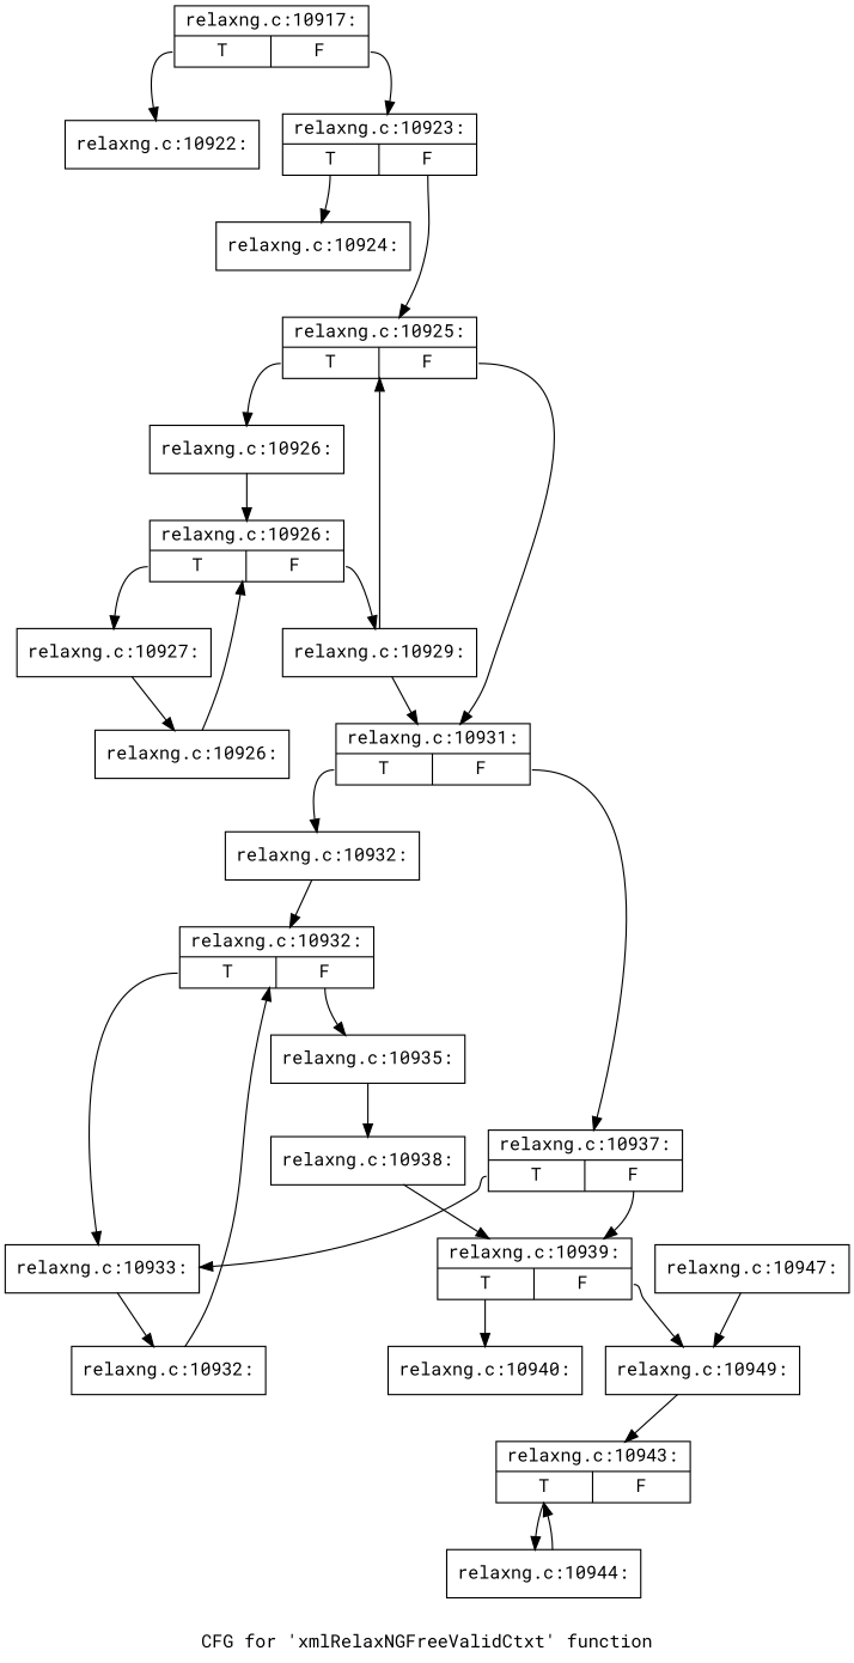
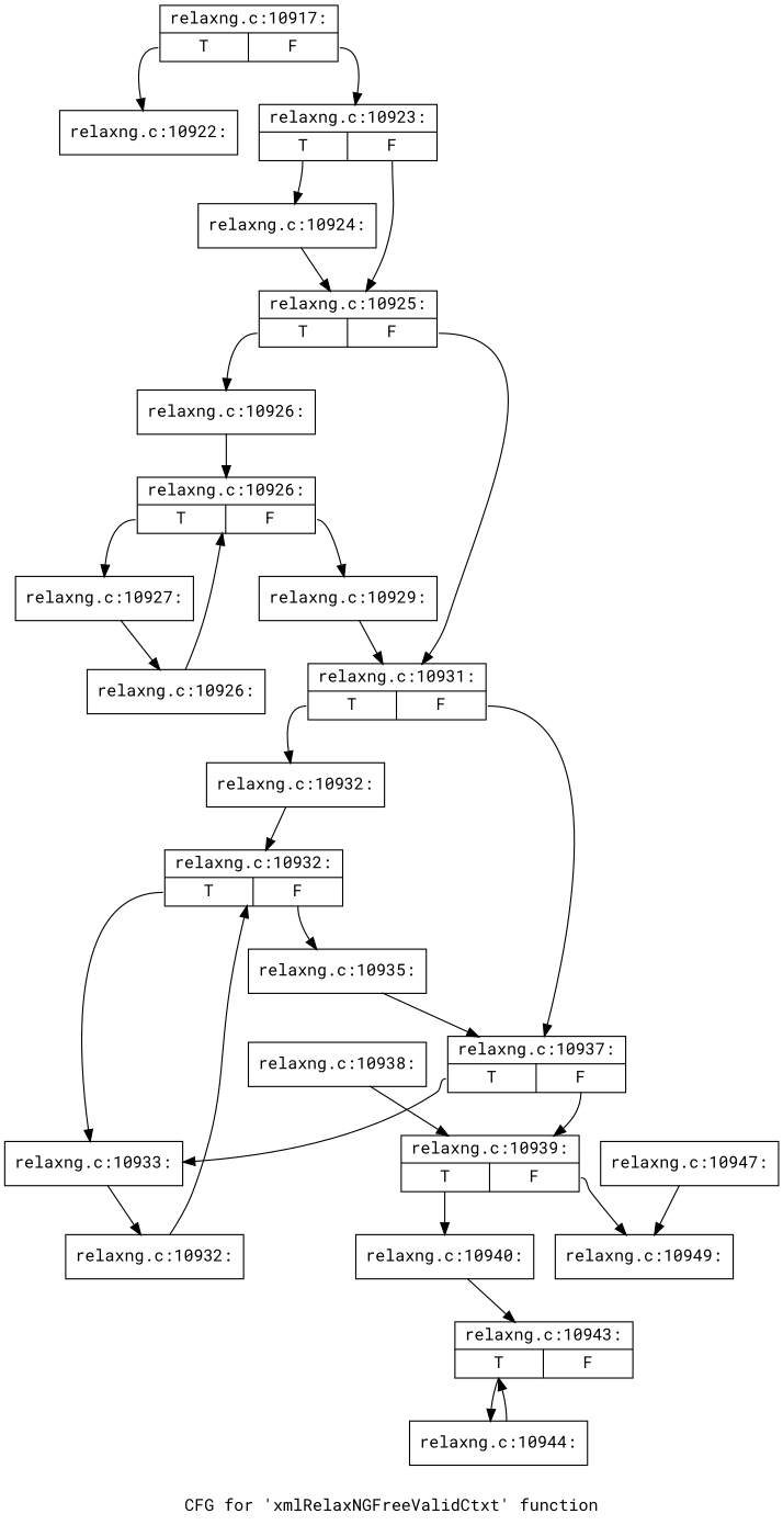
  digraph {
    fontname="Roboto Mono"
    label="CFG for 'xmlRelaxNGFreeValidCtxt' function"
    node [fontname="Roboto Mono" shape=record]
    edge [fontname="Roboto Mono"]
    n1 [label="{relaxng.c:10917:|{<s0>T|<s1>F}}"]
    n2 [label="{relaxng.c:10922:}"]
    n3 [label="{relaxng.c:10923:|{<s0>T|<s1>F}}"]
    n4 [label="{relaxng.c:10924:}"]
    n5 [label="{relaxng.c:10925:|{<s0>T|<s1>F}}"]
    n6 [label="{relaxng.c:10926:}"]
    n7 [label="{relaxng.c:10931:|{<s0>T|<s1>F}}"]
    n8 [label="{relaxng.c:10926:|{<s0>T|<s1>F}}"]
    n9 [label="{relaxng.c:10932:}"]
    n10 [label="{relaxng.c:10937:|{<s0>T|<s1>F}}"]
    n11 [label="{relaxng.c:10927:}"]
    n12 [label="{relaxng.c:10929:}"]
    n13 [label="{relaxng.c:10932:|{<s0>T|<s1>F}}"]
    n14 [label="{relaxng.c:10939:|{<s0>T|<s1>F}}"]
    n15 [label="{relaxng.c:10933:}"]
    n16 [label="{relaxng.c:10926:}"]
    n17 [label="{relaxng.c:10935:}"]
    n18 [label="{relaxng.c:10938:}"]
    n19 [label="{relaxng.c:10940:}"]
    n20 [label="{relaxng.c:10949:}"]
    n21 [label="{relaxng.c:10932:}"]
    n22 [label="{relaxng.c:10943:|{<s0>T|<s1>F}}"]
    n23 [label="{relaxng.c:10944:}"]
    n24 [label="{relaxng.c:10947:}"]
    n1 -> n2 [tailport=s0]
    n1 -> n3 [tailport=s1]
    n3 -> n4 [tailport=s0]
    n3 -> n5 [tailport=s1]
-   n12 -> n5
+   n4 -> n5
    n5 -> n6 [tailport=s0]
    n5 -> n7 [tailport=s1]
    n6 -> n8
    n7 -> n9 [tailport=s0]
    n7 -> n10 [tailport=s1]
    n8 -> n11 [tailport=s0]
    n8 -> n12 [tailport=s1]
    n9 -> n13
    n10 -> n14 [tailport=s1]
    n10 -> n15 [tailport=s0]
    n11 -> n16
    n12 -> n7
    n13 -> n15 [tailport=s0]
    n13 -> n17 [tailport=s1]
    n14 -> n19 [tailport=s0]
    n14 -> n20 [tailport=s1]
    n15 -> n21
    n16 -> n8
-   n17 -> n18
+   n17 -> n10
    n18 -> n14
-   n20 -> n22
+   n19 -> n22
    n21 -> n13
    n22 -> n23 [tailport=s0]
    n23 -> n22
    n24 -> n20
  }
